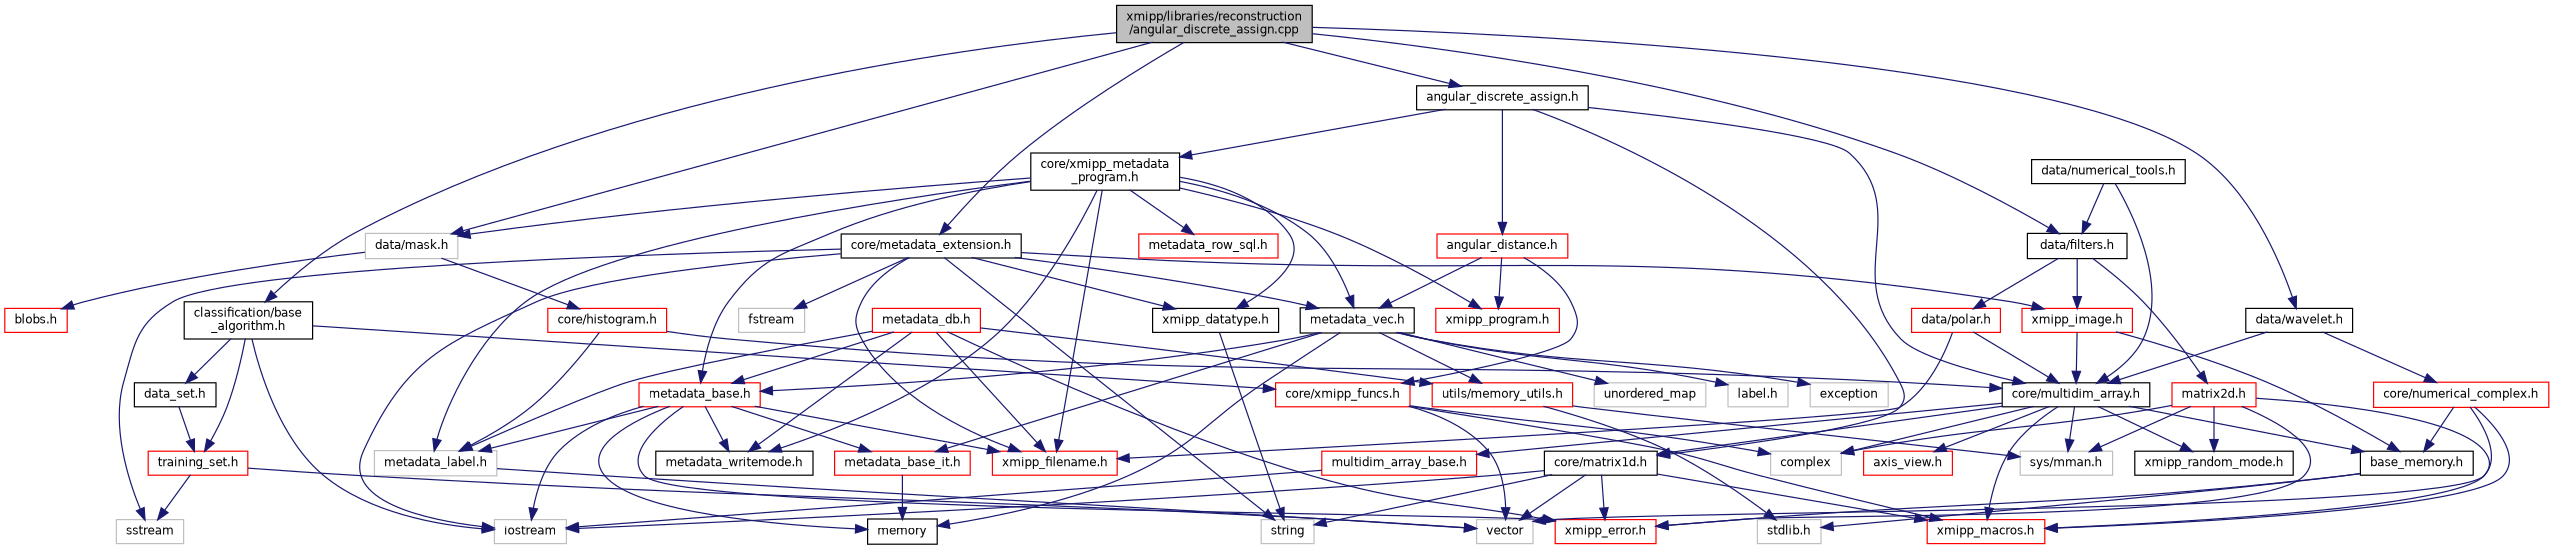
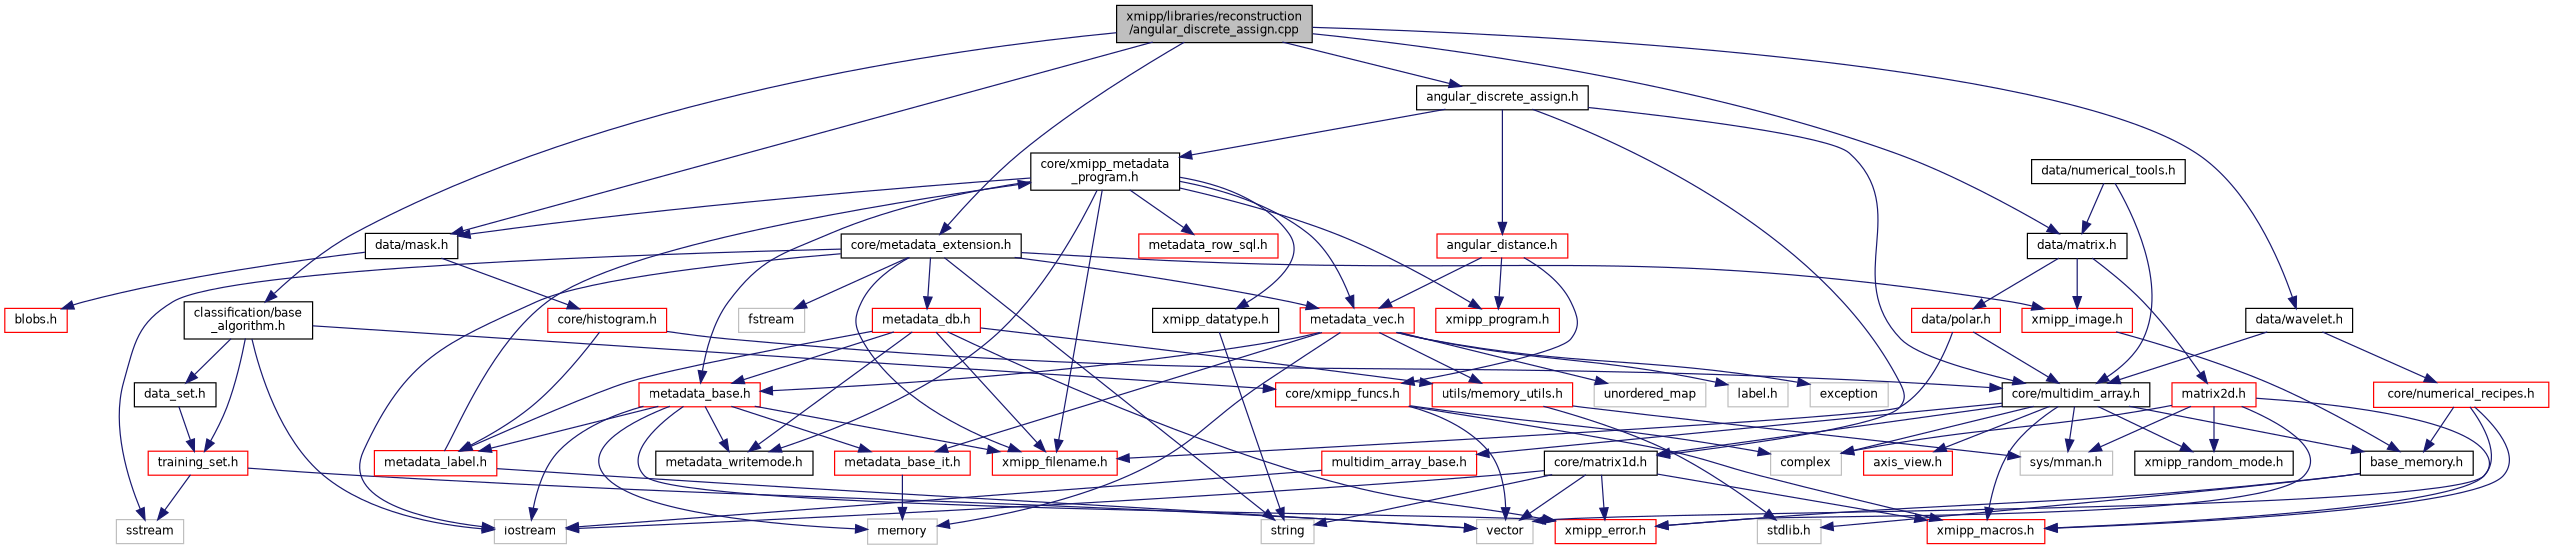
  digraph {
    node [color=red fillcolor=white fontname=Helvetica fontsize=10 shape=record style=filled]
    edge [color=midnightblue fontname=Helvetica fontsize=10 labelfontname=Helvetica labelfontsize=10 style=solid]
    n1 [color=black fillcolor=grey75 fontcolor=black height=0.2 label="xmipp/libraries/reconstruction\l/angular_discrete_assign.cpp" width=0.4]
    n2 [color=black height=0.2 label="angular_discrete_assign.h" width=0.4]
    n3 [color=black height=0.2 label="classification/base\l_algorithm.h" width=0.4]
    n4 [color=black height=0.2 label="core/metadata_extension.h" width=0.4]
    n5 [color=black height=0.2 label="data/wavelet.h" width=0.4]
-   n6 [color=grey75 height=0.2 label="data/mask.h" width=0.4]
-   n7 [color=black height=0.2 label="data/filters.h" width=0.4]
+   n6 [color=black height=0.2 label="data/mask.h" width=0.4]
+   n7 [color=black height=0.2 label="data/matrix.h" width=0.4]
    n8 [color=black height=0.2 label="core/xmipp_metadata\l_program.h" width=0.4]
    n9 [color=black height=0.2 label="core/matrix1d.h" width=0.4]
    n10 [color=black height=0.2 label="core/multidim_array.h" width=0.4]
    n11 [height=0.2 label="angular_distance.h" width=0.4]
    n12 [color=grey75 height=0.2 label=iostream width=0.4]
    n13 [height=0.2 label="core/xmipp_funcs.h" width=0.4]
    n14 [height=0.2 label="training_set.h" width=0.4]
    n15 [color=black height=0.2 label="data_set.h" width=0.4]
-   n16 [color=black height=0.2 label="metadata_vec.h" width=0.4]
+   n16 [height=0.2 label="metadata_vec.h" width=0.4]
    n17 [height=0.2 label="xmipp_filename.h" width=0.4]
    n18 [color=grey75 height=0.2 label=string width=0.4]
    n19 [color=grey75 height=0.2 label=sstream width=0.4]
    n20 [height=0.2 label="xmipp_image.h" width=0.4]
    n21 [height=0.2 label="metadata_db.h" width=0.4]
    n22 [color=grey75 height=0.2 label=fstream width=0.4]
-   n23 [height=0.2 label="core/numerical_complex.h" width=0.4]
+   n23 [height=0.2 label="core/numerical_recipes.h" width=0.4]
    n24 [height=0.2 label="blobs.h" width=0.4]
    n25 [height=0.2 label="core/histogram.h" width=0.4]
    n26 [height=0.2 label="matrix2d.h" width=0.4]
    n27 [height=0.2 label="data/polar.h" width=0.4]
    n28 [height=0.2 label="xmipp_program.h" width=0.4]
    n29 [color=black height=0.2 label="xmipp_datatype.h" width=0.4]
-   n30 [color=grey75 height=0.2 label="metadata_label.h" width=0.4]
+   n30 [height=0.2 label="metadata_label.h" width=0.4]
    n31 [height=0.2 label="metadata_row_sql.h" width=0.4]
    n32 [color=black height=0.2 label="metadata_writemode.h" width=0.4]
    n33 [height=0.2 label="metadata_base.h" width=0.4]
-   n34 [color=black height=0.2 label=memory width=0.4]
+   n34 [color=grey75 height=0.2 label=memory width=0.4]
    n35 [height=0.2 label="metadata_base_it.h" width=0.4]
    n36 [color=grey75 height=0.2 label=exception width=0.4]
    n37 [color=grey75 height=0.2 label=unordered_map width=0.4]
    n38 [color=grey75 height=0.2 label="label.h" width=0.4]
    n39 [height=0.2 label="utils/memory_utils.h" width=0.4]
    n40 [color=grey75 height=0.2 label=vector width=0.4]
    n41 [height=0.2 label="xmipp_error.h" width=0.4]
    n42 [height=0.2 label="xmipp_macros.h" width=0.4]
    n43 [color=grey75 height=0.2 label="sys/mman.h" width=0.4]
    n44 [color=grey75 height=0.2 label=complex width=0.4]
    n45 [color=black height=0.2 label="xmipp_random_mode.h" width=0.4]
    n46 [height=0.2 label="multidim_array_base.h" width=0.4]
    n47 [color=black height=0.2 label="base_memory.h" width=0.4]
    n48 [height=0.2 label="axis_view.h" width=0.4]
    n49 [color=grey75 height=0.2 label="stdlib.h" width=0.4]
    n50 [color=black height=0.2 label="data/numerical_tools.h" width=0.4]
    n1 -> n2
    n1 -> n3
    n1 -> n4
    n1 -> n5
    n1 -> n6
    n1 -> n7
    n2 -> n8
    n2 -> n9
    n2 -> n10
    n2 -> n11
    n3 -> n12
    n3 -> n13
    n3 -> n14
    n3 -> n15
    n4 -> n12
    n4 -> n16
    n4 -> n17
    n4 -> n18
    n4 -> n19
    n4 -> n20
-   n4 -> n29
+   n4 -> n21
    n4 -> n22
    n5 -> n10
    n5 -> n23
    n6 -> n24
    n6 -> n25
    n7 -> n20
    n7 -> n26
    n7 -> n27
    n8 -> n6
    n8 -> n16
    n8 -> n17
    n8 -> n28
    n8 -> n29
-   n8 -> n30
+   n30 -> n8
    n8 -> n31
    n8 -> n32
    n8 -> n33
    n9 -> n12
    n9 -> n18
    n9 -> n40
    n9 -> n41
    n9 -> n42
    n10 -> n9
    n10 -> n42
    n10 -> n43
    n10 -> n44
    n10 -> n45
    n10 -> n46
    n10 -> n47
    n10 -> n48
    n11 -> n13
    n11 -> n16
    n11 -> n28
    n13 -> n40
    n13 -> n42
    n13 -> n44
    n14 -> n19
    n14 -> n40
    n15 -> n14
    n16 -> n33
    n16 -> n34
    n16 -> n35
    n16 -> n36
    n16 -> n37
    n16 -> n38
    n16 -> n39
-   n20 -> n10
    n20 -> n47
    n21 -> n17
    n21 -> n30
    n21 -> n32
    n21 -> n33
    n21 -> n39
    n21 -> n41
    n23 -> n40
    n23 -> n42
    n23 -> n47
    n25 -> n10
    n25 -> n30
    n26 -> n41
    n26 -> n42
    n26 -> n43
    n26 -> n44
    n26 -> n45
    n27 -> n10
    n27 -> n17
    n29 -> n18
    n30 -> n40
    n33 -> n12
    n33 -> n17
    n33 -> n30
    n33 -> n32
    n33 -> n34
    n33 -> n35
    n33 -> n41
    n35 -> n34
    n39 -> n43
    n39 -> n49
    n46 -> n12
    n47 -> n41
    n47 -> n49
    n50 -> n7
    n50 -> n10
  }
